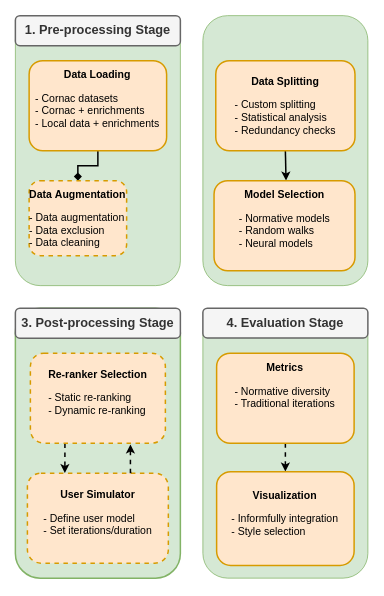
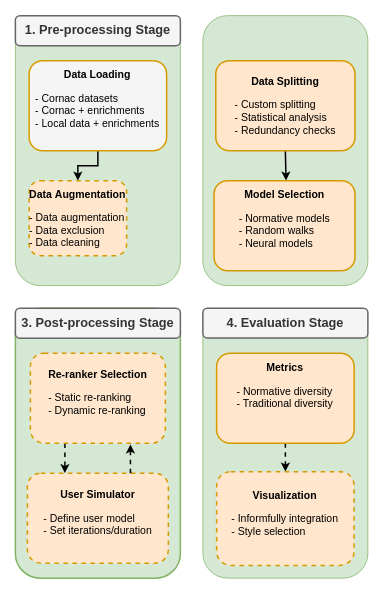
  <mxCell id="0" />
  <mxCell id="1" parent="0" />
  <mxCell id="2" value="" style="group" vertex="1" connectable="0" parent="1"><mxGeometry x="20" y="410" width="240" height="360" as="geometry" /></mxCell>
  <mxCell id="3" value="" style="group;strokeWidth=2;" parent="2" vertex="1" connectable="0"><mxGeometry width="220" height="360" as="geometry" /></mxCell>
  <mxCell id="4" value="" style="rounded=1;whiteSpace=wrap;html=1;fillColor=#d5e8d4;strokeColor=#82b366;strokeWidth=2;" parent="3" vertex="1"><mxGeometry width="220" height="360" as="geometry" /></mxCell>
  <mxCell id="5" value="&lt;b&gt;&lt;font style=&quot;font-size: 17px;&quot;&gt;3. Post-processing Stage&lt;/font&gt;&lt;/b&gt;" style="rounded=1;whiteSpace=wrap;html=1;fillColor=#f5f5f5;strokeColor=#666666;fontColor=#333333;strokeWidth=2;" parent="3" vertex="1"><mxGeometry width="220" height="40" as="geometry" /></mxCell>
  <mxCell id="6" value="&lt;b&gt;&lt;font&gt;&lt;font style=&quot;font-size: 14px&quot;&gt;User Simulator&lt;/font&gt;&lt;br&gt;&lt;/font&gt;&lt;/b&gt;&lt;b&gt;&lt;div style=&quot;text-align: left&quot;&gt;&lt;b&gt;&lt;br&gt;&lt;/b&gt;&lt;/div&gt;&lt;div style=&quot;text-align: left&quot;&gt;&lt;span style=&quot;background-color: transparent; color: light-dark(rgb(0, 0, 0), rgb(255, 255, 255)); font-weight: normal;&quot;&gt;&lt;font style=&quot;font-size: 14px;&quot;&gt;- Define user model&lt;/font&gt;&lt;/span&gt;&lt;/div&gt;&lt;/b&gt;&lt;div style=&quot;text-align: left&quot;&gt;&lt;font style=&quot;font-size: 14px;&quot;&gt;- Set iterations/duration&lt;/font&gt;&lt;/div&gt;&lt;div style=&quot;text-align: left&quot;&gt;&lt;br&gt;&lt;/div&gt;" style="rounded=1;whiteSpace=wrap;html=1;fillColor=#ffe6cc;strokeColor=#d79b00;dashed=1;strokeWidth=2;" parent="3" vertex="1"><mxGeometry x="16.042" y="220" width="187.917" height="120" as="geometry" /></mxCell>
  <mxCell id="7" style="edgeStyle=orthogonalEdgeStyle;rounded=0;orthogonalLoop=1;jettySize=auto;html=1;strokeWidth=2;dashed=1;" parent="3" edge="1"><mxGeometry relative="1" as="geometry"><mxPoint x="66.082" y="180.6" as="sourcePoint" /><mxPoint x="66" y="220" as="targetPoint" /></mxGeometry></mxCell>
  <mxCell id="8" style="edgeStyle=orthogonalEdgeStyle;rounded=0;orthogonalLoop=1;jettySize=auto;html=1;entryX=0.741;entryY=1.014;entryDx=0;entryDy=0;strokeWidth=2;dashed=1;entryPerimeter=0;" parent="3" target="9" edge="1"><mxGeometry relative="1" as="geometry"><mxPoint x="154.733" y="219" as="sourcePoint" /><mxPoint x="154.0" y="181.04" as="targetPoint" /></mxGeometry></mxCell>
  <mxCell id="9" value="&lt;b&gt;&lt;font style=&quot;font-size: 14px&quot;&gt;Re-ranker Selection&lt;/font&gt;&lt;/b&gt;&lt;br&gt;&lt;br&gt;&lt;div style=&quot;text-align: left;&quot;&gt;&lt;font style=&quot;font-size: 14px;&quot;&gt;&lt;span style=&quot;font-weight: normal; background-color: transparent; color: light-dark(rgb(0, 0, 0), rgb(255, 255, 255));&quot;&gt;-&amp;nbsp;&lt;/span&gt;&lt;span style=&quot;background-color: transparent; color: light-dark(rgb(0, 0, 0), rgb(255, 255, 255));&quot;&gt;Static re-ranking&lt;/span&gt;&lt;/font&gt;&lt;/div&gt;&lt;div style=&quot;text-align: left;&quot;&gt;&lt;span style=&quot;font-weight: normal; background-color: transparent; color: light-dark(rgb(0, 0, 0), rgb(255, 255, 255));&quot;&gt;&lt;font style=&quot;font-size: 14px;&quot;&gt;- Dynamic re-ranking&lt;/font&gt;&lt;/span&gt;&lt;/div&gt;&lt;div style=&quot;text-align: left&quot;&gt;&lt;font style=&quot;font-size: 14px;&quot;&gt;&lt;br&gt;&lt;/font&gt;&lt;/div&gt;" style="rounded=1;whiteSpace=wrap;html=1;fillColor=#ffe6cc;strokeColor=#d79b00;dashed=1;strokeWidth=2;" parent="2" vertex="1"><mxGeometry x="20" y="60" width="180" height="120" as="geometry" /></mxCell>
  <mxCell id="10" value="" style="group" vertex="1" connectable="0" parent="1"><mxGeometry x="270" y="410" width="220" height="362" as="geometry" /></mxCell>
  <mxCell id="11" value="" style="group;strokeWidth=2;" parent="10" vertex="1" connectable="0"><mxGeometry width="220" height="362" as="geometry" /></mxCell>
  <mxCell id="12" value="" style="rounded=1;whiteSpace=wrap;html=1;fillColor=#d5e8d4;strokeColor=#82b366;" parent="11" vertex="1"><mxGeometry y="4.96" width="220" height="355.04" as="geometry" /></mxCell>
  <mxCell id="13" value="&lt;b&gt;&lt;font style=&quot;font-size: 17px;&quot;&gt;4. Evaluation Stage&lt;/font&gt;&lt;/b&gt;" style="rounded=1;whiteSpace=wrap;html=1;fillColor=#f5f5f5;strokeColor=#666666;fontColor=#333333;strokeWidth=2;" parent="11" vertex="1"><mxGeometry width="220" height="39.671" as="geometry" /></mxCell>
  <mxCell id="14" style="edgeStyle=orthogonalEdgeStyle;rounded=0;orthogonalLoop=1;jettySize=auto;html=1;exitX=0.5;exitY=1;exitDx=0;exitDy=0;entryX=0.5;entryY=0;entryDx=0;entryDy=0;strokeWidth=2;dashed=1;" parent="10" source="15" target="16" edge="1"><mxGeometry relative="1" as="geometry" /></mxCell>
- <mxCell id="15" value="&lt;font style=&quot;font-weight: bold ; font-size: 14px&quot;&gt;Metrics&lt;/font&gt;&lt;br&gt;&lt;br&gt;&lt;div style=&quot;text-align: left&quot;&gt;&lt;span style=&quot;background-color: transparent; color: light-dark(rgb(0, 0, 0), rgb(255, 255, 255));&quot;&gt;&lt;font style=&quot;font-size: 14px;&quot;&gt;- Normative diversity&lt;/font&gt;&lt;/span&gt;&lt;/div&gt;&lt;div style=&quot;text-align: left&quot;&gt;&lt;span style=&quot;font-size: 14px;&quot;&gt;- Traditional iterations&lt;/span&gt;&lt;/div&gt;&lt;div style=&quot;text-align: left&quot;&gt;&lt;span style=&quot;font-size: 14px;&quot;&gt;&lt;br&gt;&lt;/span&gt;&lt;/div&gt;&lt;div style=&quot;text-align: left&quot;&gt;&lt;span style=&quot;font-size: 14px;&quot;&gt;&lt;br&gt;&lt;/span&gt;&lt;/div&gt;" style="rounded=1;whiteSpace=wrap;html=1;fillColor=#ffe6cc;strokeColor=#d79b00;strokeWidth=2;" parent="10" vertex="1"><mxGeometry x="18.333" y="60" width="183.333" height="120" as="geometry" /></mxCell>
- <mxCell id="16" value="&lt;font style=&quot;font-weight: bold ; font-size: 14px&quot;&gt;Visualization&lt;/font&gt;&lt;br&gt;&lt;br&gt;&lt;div style=&quot;text-align: left&quot;&gt;&lt;span style=&quot;background-color: transparent; color: light-dark(rgb(0, 0, 0), rgb(255, 255, 255));&quot;&gt;&lt;font style=&quot;font-size: 14px;&quot;&gt;-&amp;nbsp;&lt;/font&gt;&lt;/span&gt;&lt;span style=&quot;font-size: 14px; background-color: transparent; color: light-dark(rgb(0, 0, 0), rgb(255, 255, 255));&quot;&gt;Informfully integration&lt;/span&gt;&lt;/div&gt;&lt;div style=&quot;text-align: left&quot;&gt;&lt;span style=&quot;background-color: transparent; color: light-dark(rgb(0, 0, 0), rgb(255, 255, 255));&quot;&gt;&lt;font style=&quot;font-size: 14px;&quot;&gt;- Style selection&lt;/font&gt;&lt;/span&gt;&lt;/div&gt;&lt;div style=&quot;text-align: left&quot;&gt;&lt;span&gt;&lt;br&gt;&lt;/span&gt;&lt;/div&gt;" style="rounded=1;whiteSpace=wrap;html=1;fillColor=#ffe6cc;strokeColor=#d79b00;strokeWidth=2;dashed=0;" parent="10" vertex="1"><mxGeometry x="18.333" y="218" width="183.333" height="125" as="geometry" /></mxCell>
+ <mxCell id="15" value="&lt;font style=&quot;font-weight: bold ; font-size: 14px&quot;&gt;Metrics&lt;/font&gt;&lt;br&gt;&lt;br&gt;&lt;div style=&quot;text-align: left&quot;&gt;&lt;span style=&quot;background-color: transparent; color: light-dark(rgb(0, 0, 0), rgb(255, 255, 255));&quot;&gt;&lt;font style=&quot;font-size: 14px;&quot;&gt;- Normative diversity&lt;/font&gt;&lt;/span&gt;&lt;/div&gt;&lt;div style=&quot;text-align: left&quot;&gt;&lt;span style=&quot;font-size: 14px;&quot;&gt;- Traditional diversity&lt;/span&gt;&lt;/div&gt;&lt;div style=&quot;text-align: left&quot;&gt;&lt;span style=&quot;font-size: 14px;&quot;&gt;&lt;br&gt;&lt;/span&gt;&lt;/div&gt;&lt;div style=&quot;text-align: left&quot;&gt;&lt;span style=&quot;font-size: 14px;&quot;&gt;&lt;br&gt;&lt;/span&gt;&lt;/div&gt;" style="rounded=1;whiteSpace=wrap;html=1;fillColor=#ffe6cc;strokeColor=#d79b00;strokeWidth=2;" parent="10" vertex="1"><mxGeometry x="18.333" y="60" width="183.333" height="120" as="geometry" /></mxCell>
+ <mxCell id="16" value="&lt;font style=&quot;font-weight: bold ; font-size: 14px&quot;&gt;Visualization&lt;/font&gt;&lt;br&gt;&lt;br&gt;&lt;div style=&quot;text-align: left&quot;&gt;&lt;span style=&quot;background-color: transparent; color: light-dark(rgb(0, 0, 0), rgb(255, 255, 255));&quot;&gt;&lt;font style=&quot;font-size: 14px;&quot;&gt;-&amp;nbsp;&lt;/font&gt;&lt;/span&gt;&lt;span style=&quot;font-size: 14px; background-color: transparent; color: light-dark(rgb(0, 0, 0), rgb(255, 255, 255));&quot;&gt;Informfully integration&lt;/span&gt;&lt;/div&gt;&lt;div style=&quot;text-align: left&quot;&gt;&lt;span style=&quot;background-color: transparent; color: light-dark(rgb(0, 0, 0), rgb(255, 255, 255));&quot;&gt;&lt;font style=&quot;font-size: 14px;&quot;&gt;- Style selection&lt;/font&gt;&lt;/span&gt;&lt;/div&gt;&lt;div style=&quot;text-align: left&quot;&gt;&lt;span&gt;&lt;br&gt;&lt;/span&gt;&lt;/div&gt;" style="rounded=1;whiteSpace=wrap;html=1;fillColor=#ffe6cc;strokeColor=#d79b00;strokeWidth=2;dashed=1;" parent="10" vertex="1"><mxGeometry x="18.333" y="218" width="183.333" height="125" as="geometry" /></mxCell>
  <mxCell id="17" value="" style="group" vertex="1" connectable="0" parent="1"><mxGeometry x="20" y="20" width="240" height="470" as="geometry" /></mxCell>
  <mxCell id="18" value="" style="group;strokeWidth=2;" parent="17" vertex="1" connectable="0"><mxGeometry width="220" height="360" as="geometry" /></mxCell>
  <mxCell id="19" value="" style="rounded=1;whiteSpace=wrap;html=1;fillColor=#d5e8d4;strokeColor=#82b366;" parent="18" vertex="1"><mxGeometry width="220" height="360" as="geometry" /></mxCell>
  <mxCell id="20" value="&lt;b&gt;&lt;font style=&quot;font-size: 17px;&quot;&gt;1. Pre-processing Stage&lt;/font&gt;&lt;/b&gt;" style="rounded=1;whiteSpace=wrap;html=1;fillColor=#f5f5f5;strokeColor=#666666;fontColor=#333333;strokeWidth=2;" parent="18" vertex="1"><mxGeometry width="220" height="40" as="geometry" /></mxCell>
- <mxCell id="21" style="edgeStyle=orthogonalEdgeStyle;rounded=0;orthogonalLoop=1;jettySize=auto;html=1;exitX=0.5;exitY=1;exitDx=0;exitDy=0;entryX=0.5;entryY=0;entryDx=0;entryDy=0;strokeWidth=2;endArrow=diamond;" parent="17" source="22" target="23" edge="1"><mxGeometry relative="1" as="geometry" /></mxCell>
- <mxCell id="22" value="&lt;font style=&quot;font-size: 14px&quot;&gt;&lt;b&gt;Data Loading&lt;/b&gt;&lt;/font&gt;&lt;br&gt;&lt;br&gt;&lt;div style=&quot;text-align: left&quot;&gt;&lt;div&gt;&lt;span style=&quot;background-color: transparent; color: light-dark(rgb(0, 0, 0), rgb(255, 255, 255));&quot;&gt;&lt;font style=&quot;font-size: 14px;&quot;&gt;- Cornac datasets&lt;/font&gt;&lt;/span&gt;&lt;/div&gt;&lt;div&gt;&lt;font style=&quot;font-size: 14px;&quot;&gt;- Cornac + enrichments&lt;/font&gt;&lt;/div&gt;&lt;div&gt;&lt;font style=&quot;font-size: 14px;&quot;&gt;- Local data + enrichments&lt;/font&gt;&lt;/div&gt;&lt;div&gt;&lt;font style=&quot;font-size: 14px;&quot;&gt;&lt;br&gt;&lt;/font&gt;&lt;/div&gt;&lt;/div&gt;" style="rounded=1;whiteSpace=wrap;html=1;fillColor=#ffe6cc;strokeColor=#d79b00;strokeWidth=2;" parent="17" vertex="1"><mxGeometry x="18.333" y="60" width="183.333" height="120" as="geometry" /></mxCell>
+ <mxCell id="21" style="edgeStyle=orthogonalEdgeStyle;rounded=0;orthogonalLoop=1;jettySize=auto;html=1;exitX=0.5;exitY=1;exitDx=0;exitDy=0;entryX=0.5;entryY=0;entryDx=0;entryDy=0;strokeWidth=2;" parent="17" source="22" target="23" edge="1"><mxGeometry relative="1" as="geometry" /></mxCell>
+ <mxCell id="22" value="&lt;font style=&quot;font-size: 14px&quot;&gt;&lt;b&gt;Data Loading&lt;/b&gt;&lt;/font&gt;&lt;br&gt;&lt;br&gt;&lt;div style=&quot;text-align: left&quot;&gt;&lt;div&gt;&lt;span style=&quot;background-color: transparent; color: light-dark(rgb(0, 0, 0), rgb(255, 255, 255));&quot;&gt;&lt;font style=&quot;font-size: 14px;&quot;&gt;- Cornac datasets&lt;/font&gt;&lt;/span&gt;&lt;/div&gt;&lt;div&gt;&lt;font style=&quot;font-size: 14px;&quot;&gt;- Cornac + enrichments&lt;/font&gt;&lt;/div&gt;&lt;div&gt;&lt;font style=&quot;font-size: 14px;&quot;&gt;- Local data + enrichments&lt;/font&gt;&lt;/div&gt;&lt;div&gt;&lt;font style=&quot;font-size: 14px;&quot;&gt;&lt;br&gt;&lt;/font&gt;&lt;/div&gt;&lt;/div&gt;" style="rounded=1;whiteSpace=wrap;html=1;fillColor=#f5f5f5;strokeColor=#d79b00;strokeWidth=2;" parent="17" vertex="1"><mxGeometry x="18.333" y="60" width="183.333" height="120" as="geometry" /></mxCell>
  <mxCell id="23" value="&lt;span style=&quot;font-weight: bold ; font-size: 14px&quot;&gt;Data&amp;nbsp;&lt;/span&gt;&lt;span style=&quot;font-weight: bold ; font-size: 14px&quot;&gt;Augmentation&lt;/span&gt;&lt;br&gt;&lt;div style=&quot;text-align: left&quot;&gt;&lt;b&gt;&lt;br&gt;&lt;/b&gt;&lt;/div&gt;&lt;div style=&quot;text-align: left;&quot;&gt;&lt;div style=&quot;&quot;&gt;&lt;span style=&quot;font-size: 14px; background-color: transparent; color: light-dark(rgb(0, 0, 0), rgb(255, 255, 255));&quot;&gt;- Data augmentation&lt;/span&gt;&lt;/div&gt;&lt;div style=&quot;&quot;&gt;&lt;font style=&quot;font-size: 14px;&quot;&gt;- Data exclusion&lt;/font&gt;&lt;/div&gt;&lt;div style=&quot;&quot;&gt;&lt;font style=&quot;font-size: 14px;&quot;&gt;- Data cleaning&lt;/font&gt;&lt;/div&gt;&lt;/div&gt;" style="rounded=1;whiteSpace=wrap;html=1;fillColor=#ffe6cc;strokeColor=#d79b00;strokeWidth=2;dashed=1;" parent="17" vertex="1"><mxGeometry x="18.333" y="220" width="130" height="100" as="geometry" /></mxCell>
  <mxCell id="24" value="" style="group;strokeWidth=2;" parent="1" vertex="1" connectable="0"><mxGeometry x="270" y="20" width="220" height="360" as="geometry" /></mxCell>
  <mxCell id="25" value="" style="rounded=1;whiteSpace=wrap;html=1;fillColor=#d5e8d4;strokeColor=#82b366;" parent="24" vertex="1"><mxGeometry width="220" height="360" as="geometry" /></mxCell>
  <mxCell id="26" style="edgeStyle=orthogonalEdgeStyle;rounded=0;orthogonalLoop=1;jettySize=auto;html=1;exitX=0.5;exitY=1;exitDx=0;exitDy=0;strokeWidth=2;" parent="24" source="27" edge="1"><mxGeometry relative="1" as="geometry"><mxPoint x="110.885" y="220" as="targetPoint" /><Array as="points"><mxPoint x="110.917" y="180" /></Array></mxGeometry></mxCell>
  <mxCell id="27" value="&lt;b&gt;&lt;font style=&quot;font-size: 14px&quot;&gt;Data Splitting&lt;/font&gt;&lt;/b&gt;&lt;br&gt;&lt;br&gt;&lt;div style=&quot;text-align: left;&quot;&gt;&lt;font style=&quot;font-size: 14px;&quot;&gt;- Custom splitting&lt;/font&gt;&lt;/div&gt;&lt;div style=&quot;text-align: left;&quot;&gt;&lt;font style=&quot;font-size: 14px;&quot;&gt;- Statistical analysis&lt;/font&gt;&lt;/div&gt;&lt;div style=&quot;text-align: left&quot;&gt;&lt;div&gt;&lt;font style=&quot;font-size: 14px;&quot;&gt;- Redundancy checks&lt;/font&gt;&lt;/div&gt;&lt;/div&gt;" style="rounded=1;whiteSpace=wrap;html=1;fillColor=#ffe6cc;strokeColor=#d79b00;strokeWidth=2;" parent="24" vertex="1"><mxGeometry x="17.188" y="60" width="185.625" height="120" as="geometry" /></mxCell>
  <mxCell id="28" value="&lt;b&gt;&lt;font&gt;&lt;font style=&quot;font-size: 14px&quot;&gt;Model Selection&lt;/font&gt;&lt;br&gt;&lt;/font&gt;&lt;/b&gt;&lt;b&gt;&lt;div style=&quot;text-align: left&quot;&gt;&lt;b&gt;&lt;br&gt;&lt;/b&gt;&lt;/div&gt;&lt;div style=&quot;text-align: left&quot;&gt;&lt;font style=&quot;font-size: 14px;&quot;&gt;&lt;span style=&quot;background-color: transparent; color: light-dark(rgb(0, 0, 0), rgb(255, 255, 255)); font-weight: normal;&quot;&gt;- Normative models&lt;/span&gt;&lt;/font&gt;&lt;/div&gt;&lt;div style=&quot;text-align: left&quot;&gt;&lt;span style=&quot;background-color: transparent; color: light-dark(rgb(0, 0, 0), rgb(255, 255, 255)); font-weight: normal;&quot;&gt;&lt;font style=&quot;font-size: 14px;&quot;&gt;- Random walks&lt;/font&gt;&lt;/span&gt;&lt;/div&gt;&lt;/b&gt;&lt;div style=&quot;text-align: left&quot;&gt;&lt;font style=&quot;font-size: 14px;&quot;&gt;- Neural models&lt;/font&gt;&lt;/div&gt;&lt;div style=&quot;text-align: left&quot;&gt;&lt;font style=&quot;font-size: 14px;&quot;&gt;&lt;br&gt;&lt;/font&gt;&lt;/div&gt;" style="rounded=1;whiteSpace=wrap;html=1;fillColor=#ffe6cc;strokeColor=#d79b00;strokeWidth=2;" parent="24" vertex="1"><mxGeometry x="14.896" y="220" width="187.917" height="120" as="geometry" /></mxCell>
